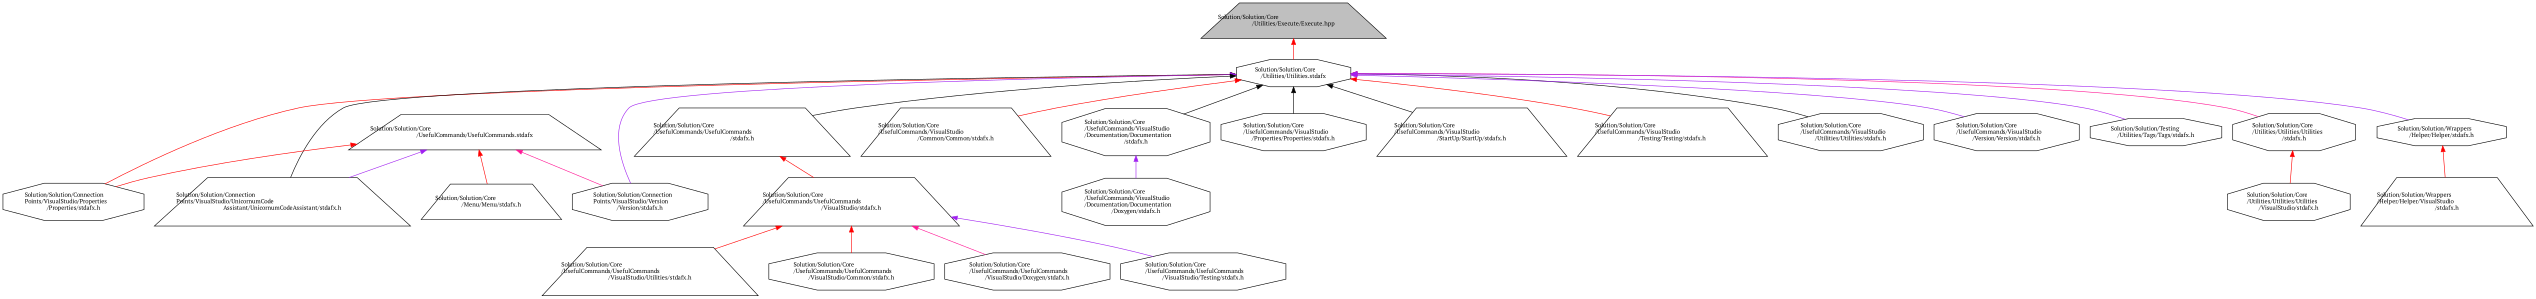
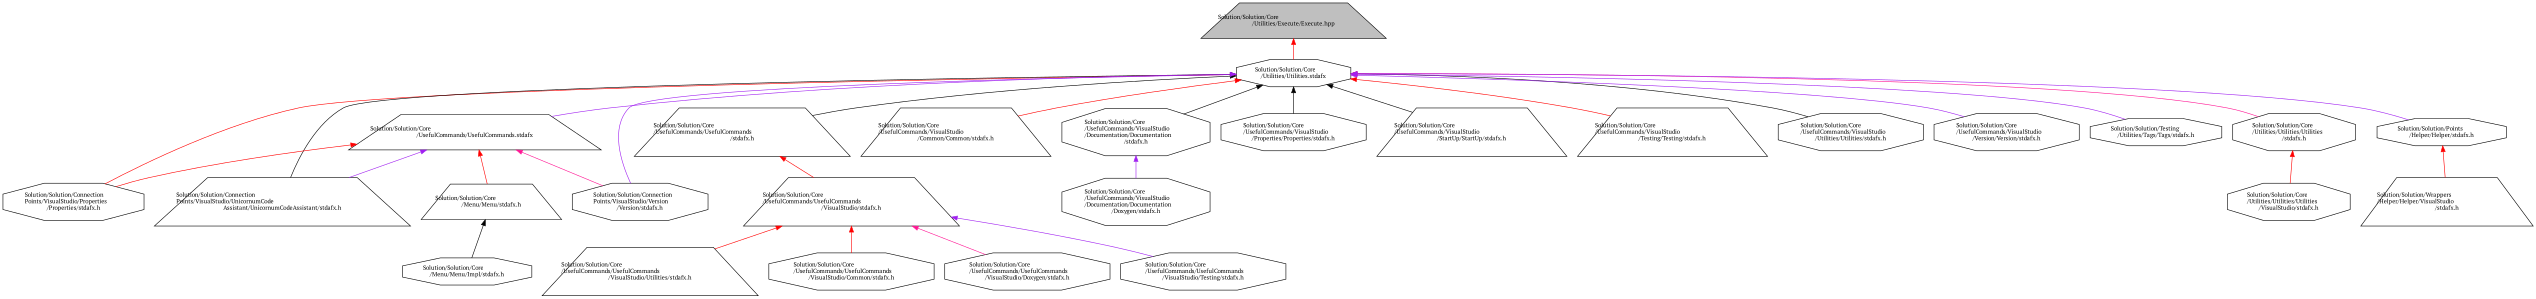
  digraph {
    fontname="PT Serif"
    node [color=black fillcolor=white fontname="PT Serif" fontsize=10 shape=octagon style=filled]
    edge [color=red dir=back fontname="PT Serif" fontsize=10 labelfontname=Verdana labelfontsize=10 style=solid]
    n1 [fillcolor=grey75 fontcolor=black height=0.2 label="Solution/Solution/Core\l/Utilities/Execute/Execute.hpp" shape=trapezium width=0.4]
    n2 [height=0.2 label="Solution/Solution/Core\l/Utilities/Utilities.stdafx" width=0.4]
    n3 [height=0.2 label="Solution/Solution/Connection\lPoints/VisualStudio/Properties\l/Properties/stdafx.h" width=0.4]
    n4 [height=0.2 label="Solution/Solution/Connection\lPoints/VisualStudio/UnicornumCode\lAssistant/UnicornumCodeAssistant/stdafx.h" shape=trapezium width=0.4]
    n5 [height=0.2 label="Solution/Solution/Connection\lPoints/VisualStudio/Version\l/Version/stdafx.h" width=0.4]
    n6 [height=0.2 label="Solution/Solution/Core\l/UsefulCommands/UsefulCommands\l/stdafx.h" shape=trapezium width=0.4]
    n7 [height=0.2 label="Solution/Solution/Core\l/UsefulCommands/UsefulCommands.stdafx" shape=trapezium width=0.4]
    n8 [height=0.2 label="Solution/Solution/Core\l/UsefulCommands/VisualStudio\l/Common/Common/stdafx.h" shape=trapezium width=0.4]
    n9 [height=0.2 label="Solution/Solution/Core\l/UsefulCommands/VisualStudio\l/Documentation/Documentation\l/stdafx.h" width=0.4]
    n10 [height=0.2 label="Solution/Solution/Core\l/UsefulCommands/VisualStudio\l/Properties/Properties/stdafx.h" width=0.4]
    n11 [height=0.2 label="Solution/Solution/Core\l/UsefulCommands/VisualStudio\l/StartUp/StartUp/stdafx.h" shape=trapezium width=0.4]
    n12 [height=0.2 label="Solution/Solution/Core\l/UsefulCommands/VisualStudio\l/Testing/Testing/stdafx.h" shape=trapezium width=0.4]
    n13 [height=0.2 label="Solution/Solution/Core\l/UsefulCommands/VisualStudio\l/Utilities/Utilities/stdafx.h" width=0.4]
    n14 [height=0.2 label="Solution/Solution/Core\l/UsefulCommands/VisualStudio\l/Version/Version/stdafx.h" width=0.4]
    n15 [height=0.2 label="Solution/Solution/Testing\l/Utilities/Tags/Tags/stdafx.h" width=0.4]
    n16 [height=0.2 label="Solution/Solution/Core\l/Utilities/Utilities/Utilities\l/stdafx.h" width=0.4]
-   n17 [height=0.2 label="Solution/Solution/Wrappers\l/Helper/Helper/stdafx.h" width=0.4]
+   n17 [height=0.2 label="Solution/Solution/Points\l/Helper/Helper/stdafx.h" width=0.4]
    n18 [height=0.2 label="Solution/Solution/Core\l/UsefulCommands/UsefulCommands\l/VisualStudio/stdafx.h" shape=trapezium width=0.4]
    n19 [height=0.2 label="Solution/Solution/Core\l/Menu/Menu/stdafx.h" shape=trapezium width=0.4]
    n20 [height=0.2 label="Solution/Solution/Core\l/UsefulCommands/VisualStudio\l/Documentation/Documentation\l/Doxygen/stdafx.h" width=0.4]
    n21 [height=0.2 label="Solution/Solution/Core\l/Utilities/Utilities/Utilities\l/VisualStudio/stdafx.h" width=0.4]
    n22 [height=0.2 label="Solution/Solution/Wrappers\l/Helper/Helper/VisualStudio\l/stdafx.h" shape=trapezium width=0.4]
    n23 [height=0.2 label="Solution/Solution/Core\l/UsefulCommands/UsefulCommands\l/VisualStudio/Common/stdafx.h" width=0.4]
    n24 [height=0.2 label="Solution/Solution/Core\l/UsefulCommands/UsefulCommands\l/VisualStudio/Doxygen/stdafx.h" width=0.4]
    n25 [height=0.2 label="Solution/Solution/Core\l/UsefulCommands/UsefulCommands\l/VisualStudio/Testing/stdafx.h" width=0.4]
    n26 [height=0.2 label="Solution/Solution/Core\l/UsefulCommands/UsefulCommands\l/VisualStudio/Utilities/stdafx.h" shape=trapezium width=0.4]
+   n27 [height=0.2 label="Solution/Solution/Core\l/Menu/Menu/Impl/stdafx.h" width=0.4]
    n1 -> n2
    n2 -> n3
    n2 -> n4 [color=black]
    n2 -> n5 [color=purple]
    n2 -> n6 [color=black]
+   n2 -> n7 [color=purple]
    n2 -> n8
    n2 -> n9 [color=black]
    n2 -> n10 [color=black]
    n2 -> n11 [color=black]
    n2 -> n12
    n2 -> n13 [color=black]
    n2 -> n14 [color=purple]
    n2 -> n15 [color=purple]
    n2 -> n16 [color=deeppink]
    n2 -> n17 [color=purple]
    n6 -> n18
    n7 -> n3
    n7 -> n4 [color=purple]
    n7 -> n5 [color=deeppink]
    n7 -> n19
    n9 -> n20 [color=purple]
    n16 -> n21
    n17 -> n22
    n18 -> n23
    n18 -> n24 [color=deeppink]
    n18 -> n25 [color=purple]
    n18 -> n26
+   n19 -> n27 [color=black]
  }
